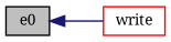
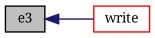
  digraph {
    rankdir=LR
    fontname="Noto Serif"
    node [fontname="Noto Serif" fontsize=10 shape=record]
-   n1 [color=black fillcolor=grey75 fontcolor=black height=0.2 label=e0 style=filled width=0.4]
+   n1 [color=black fillcolor=grey75 fontcolor=black height=0.2 label=e3 style=filled width=0.4]
    n2 [color=red height=0.2 label=write width=0.4]
    n1 -> n2 [color=midnightblue dir=back fontname="Noto Serif" fontsize=10 labelfontname=FreeSans labelfontsize=10 style=solid]
  }
